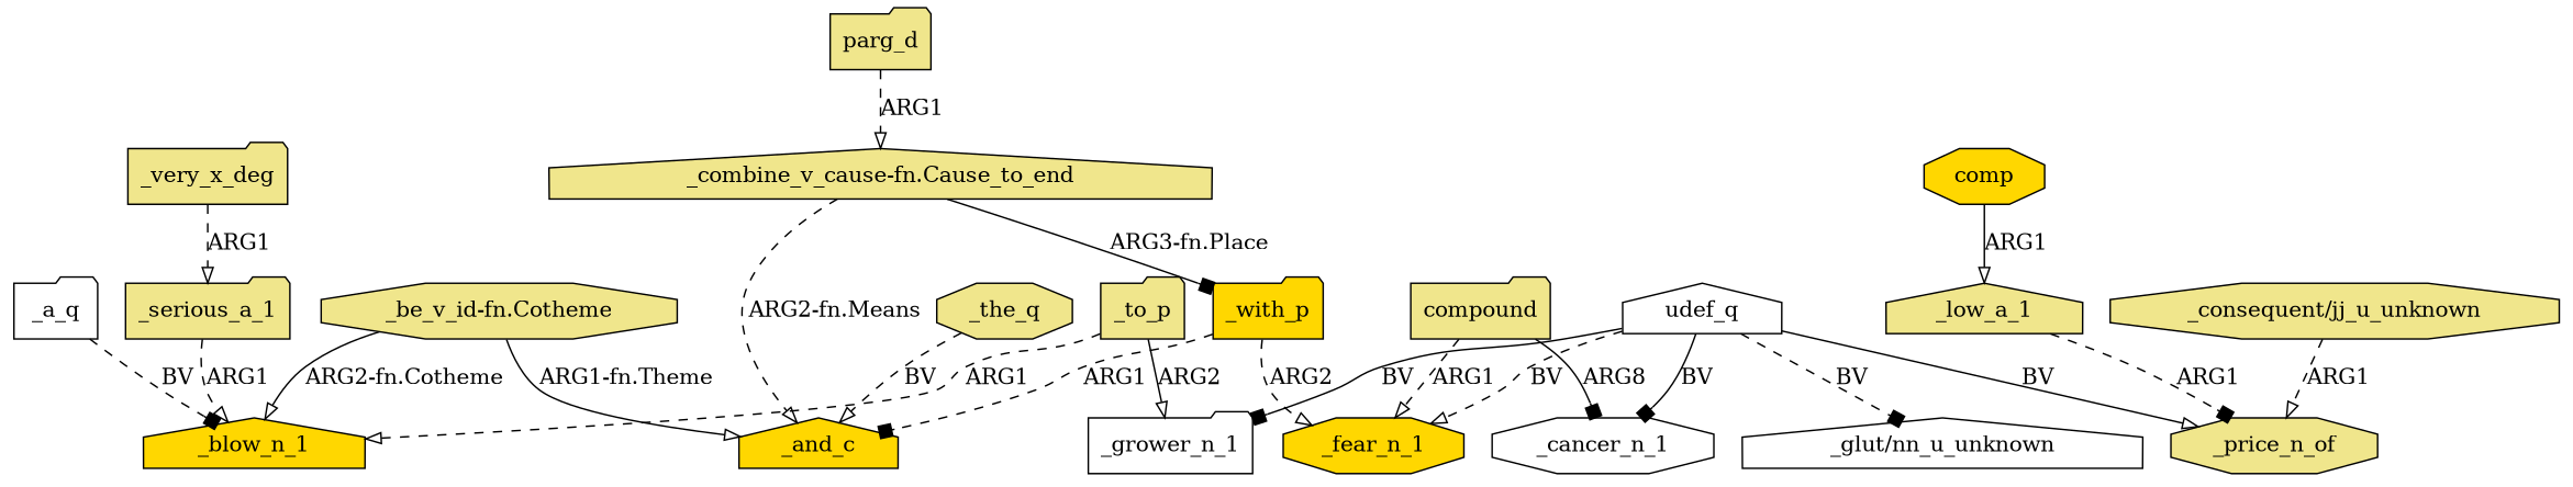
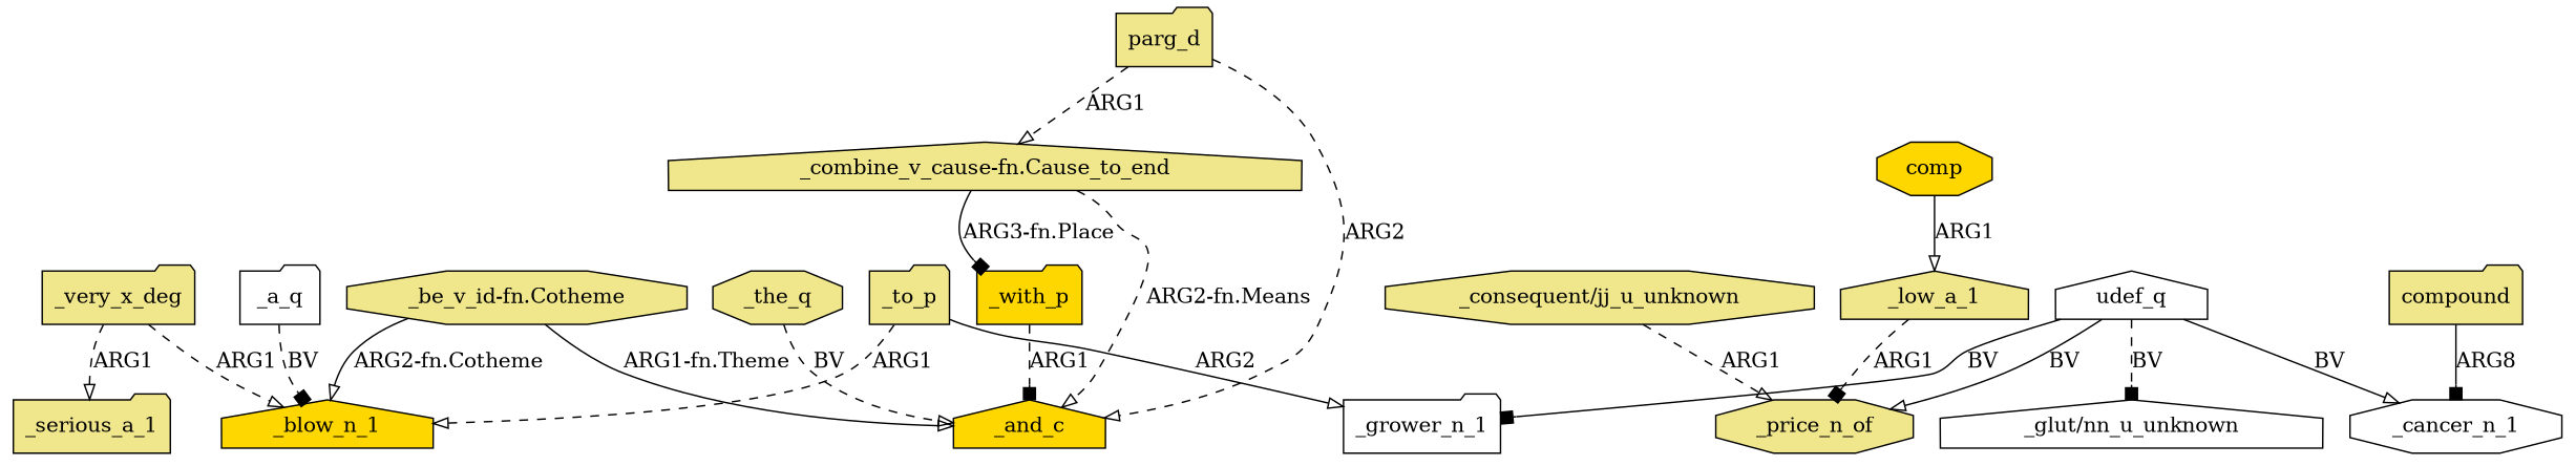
  digraph {
    node [fillcolor=khaki shape=folder style=filled]
    edge [arrowhead=onormal style=dashed]
    _grower_n_1 [fillcolor=white]
    _to_p
    _blow_n_1 [fillcolor=gold shape=house]
    "_combine_v_cause-fn.Cause_to_end" [shape=house]
    parg_d
    _and_c [fillcolor=gold shape=house]
    _with_p [fillcolor=gold]
-   _fear_n_1 [fillcolor=gold shape=octagon]
    "_be_v_id-fn.Cotheme" [shape=octagon]
    comp [fillcolor=gold shape=octagon]
    _low_a_1 [shape=house]
    _price_n_of [shape=octagon]
    _the_q [shape=octagon]
    udef_q [fillcolor=white shape=house]
    _cancer_n_1 [fillcolor=white shape=octagon]
    "_glut/nn_u_unknown" [fillcolor=white shape=house]
    _a_q [fillcolor=white]
    _very_x_deg
    _serious_a_1
    "_consequent/jj_u_unknown" [shape=octagon]
    compound
    _to_p -> _grower_n_1 [label=ARG2 style=solid]
    _to_p -> _blow_n_1 [label=ARG1]
    "_combine_v_cause-fn.Cause_to_end" -> _and_c [label="ARG2-fn.Means"]
    "_combine_v_cause-fn.Cause_to_end" -> _with_p [arrowhead=box label="ARG3-fn.Place" style=solid]
    parg_d -> "_combine_v_cause-fn.Cause_to_end" [label=ARG1]
+   parg_d -> _and_c [label=ARG2]
    _with_p -> _and_c [arrowhead=box label=ARG1]
-   _with_p -> _fear_n_1 [label=ARG2]
    "_be_v_id-fn.Cotheme" -> _blow_n_1 [label="ARG2-fn.Cotheme" style=solid]
    "_be_v_id-fn.Cotheme" -> _and_c [label="ARG1-fn.Theme" style=solid]
    comp -> _low_a_1 [label=ARG1 style=solid]
    _low_a_1 -> _price_n_of [arrowhead=box label=ARG1]
    _the_q -> _and_c [label=BV]
    udef_q -> _grower_n_1 [arrowhead=box label=BV style=solid]
-   udef_q -> _fear_n_1 [label=BV]
    udef_q -> _price_n_of [label=BV style=solid]
-   udef_q -> _cancer_n_1 [arrowhead=box label=BV style=solid]
+   udef_q -> _cancer_n_1 [label=BV style=solid]
    udef_q -> "_glut/nn_u_unknown" [arrowhead=box label=BV]
    _a_q -> _blow_n_1 [arrowhead=box label=BV]
    _very_x_deg -> _serious_a_1 [label=ARG1]
-   _serious_a_1 -> _blow_n_1 [label=ARG1]
+   _very_x_deg -> _blow_n_1 [label=ARG1]
    "_consequent/jj_u_unknown" -> _price_n_of [label=ARG1]
-   compound -> _fear_n_1 [label=ARG1]
    compound -> _cancer_n_1 [arrowhead=box label=ARG8 style=solid]
  }
